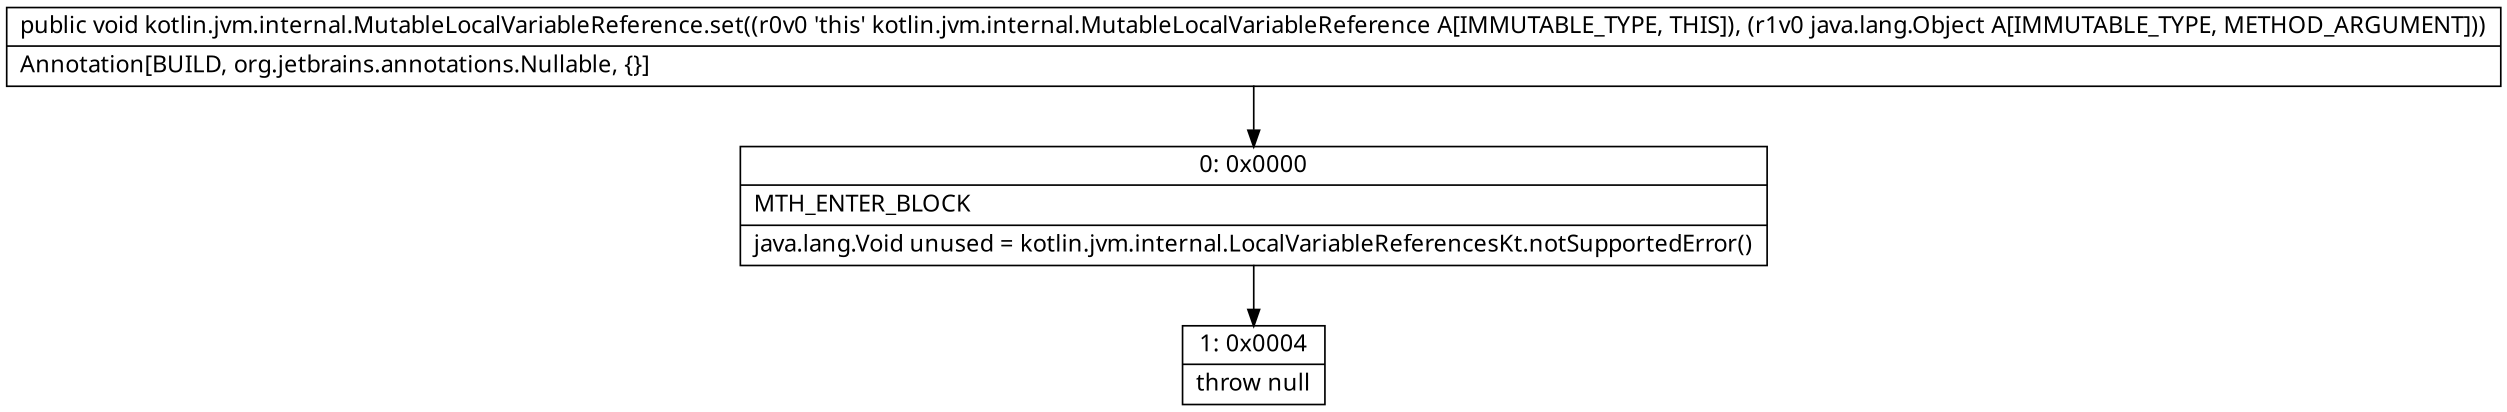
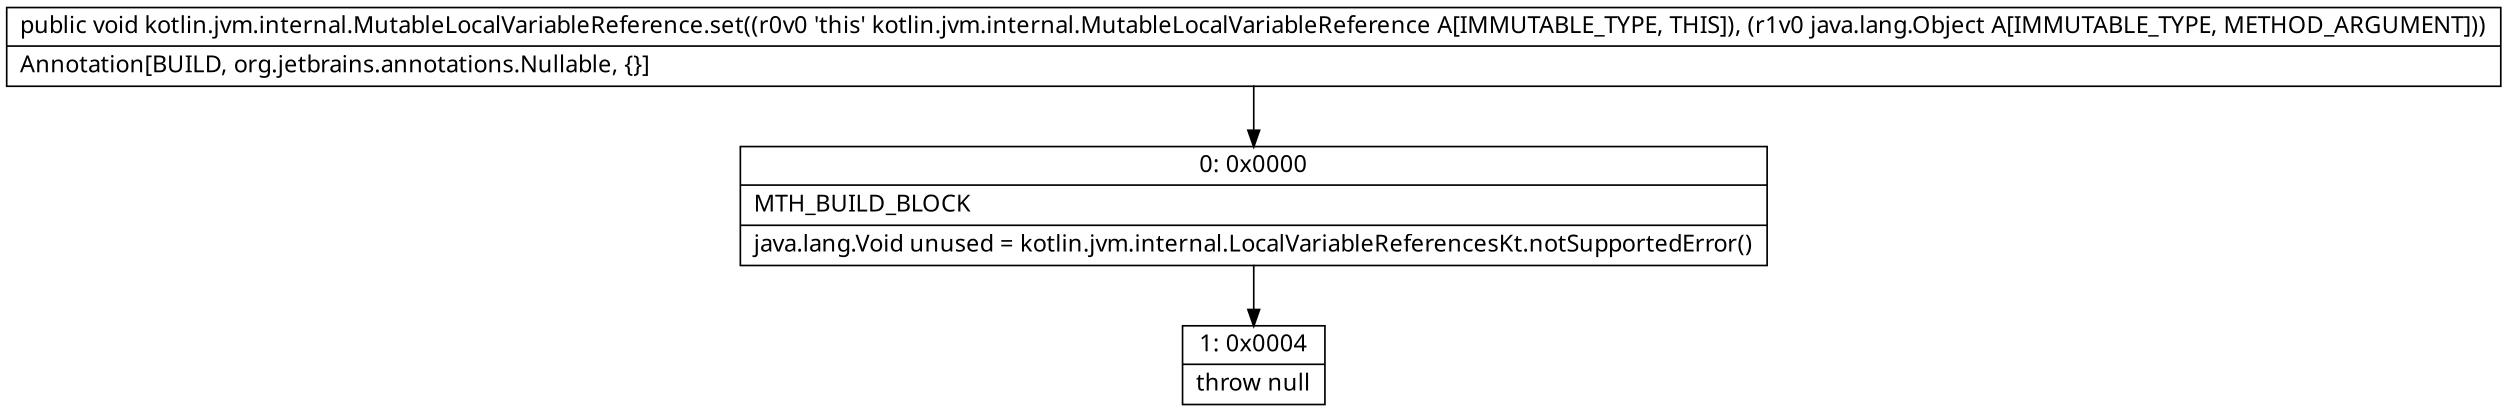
  digraph {
    fontname="Noto Sans"
    node [shape=record fontname="Noto Sans"]
    edge [fontname="Noto Sans"]
-   n1 [label="{0\:\ 0x0000|MTH_ENTER_BLOCK\l|java.lang.Void unused = kotlin.jvm.internal.LocalVariableReferencesKt.notSupportedError()\l}"]
+   n1 [label="{0\:\ 0x0000|MTH_BUILD_BLOCK\l|java.lang.Void unused = kotlin.jvm.internal.LocalVariableReferencesKt.notSupportedError()\l}"]
    n2 [label="{1\:\ 0x0004|throw null\l}"]
    n3 [label="{public void kotlin.jvm.internal.MutableLocalVariableReference.set((r0v0 'this' kotlin.jvm.internal.MutableLocalVariableReference A[IMMUTABLE_TYPE, THIS]), (r1v0 java.lang.Object A[IMMUTABLE_TYPE, METHOD_ARGUMENT]))  | Annotation[BUILD, org.jetbrains.annotations.Nullable, \{\}]\l}"]
    n1 -> n2
    n3 -> n1
  }
